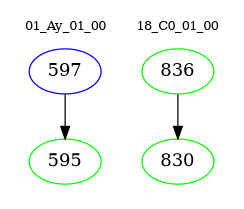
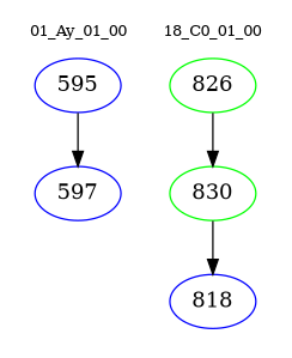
  digraph {
    node [color=green]
    edge [color=black]
-   n1 [label=595]
+   n1 [color=blue label=595]
    n2 [color=blue label=597]
-   n3 [label=836]
+   n3 [label=826]
    n4 [label=830]
+   n5 [color=blue label=818]
    subgraph cluster_1 {
      color=white
      fontsize=10
      label="01_Ay_01_00"
      n1
      n2
    }
    subgraph cluster_2 {
      color=white
      fontsize=10
      label="18_C0_01_00"
      n3
      n4
+     n5
    }
-   n2 -> n1
+   n1 -> n2
    n3 -> n4
+   n4 -> n5
  }
